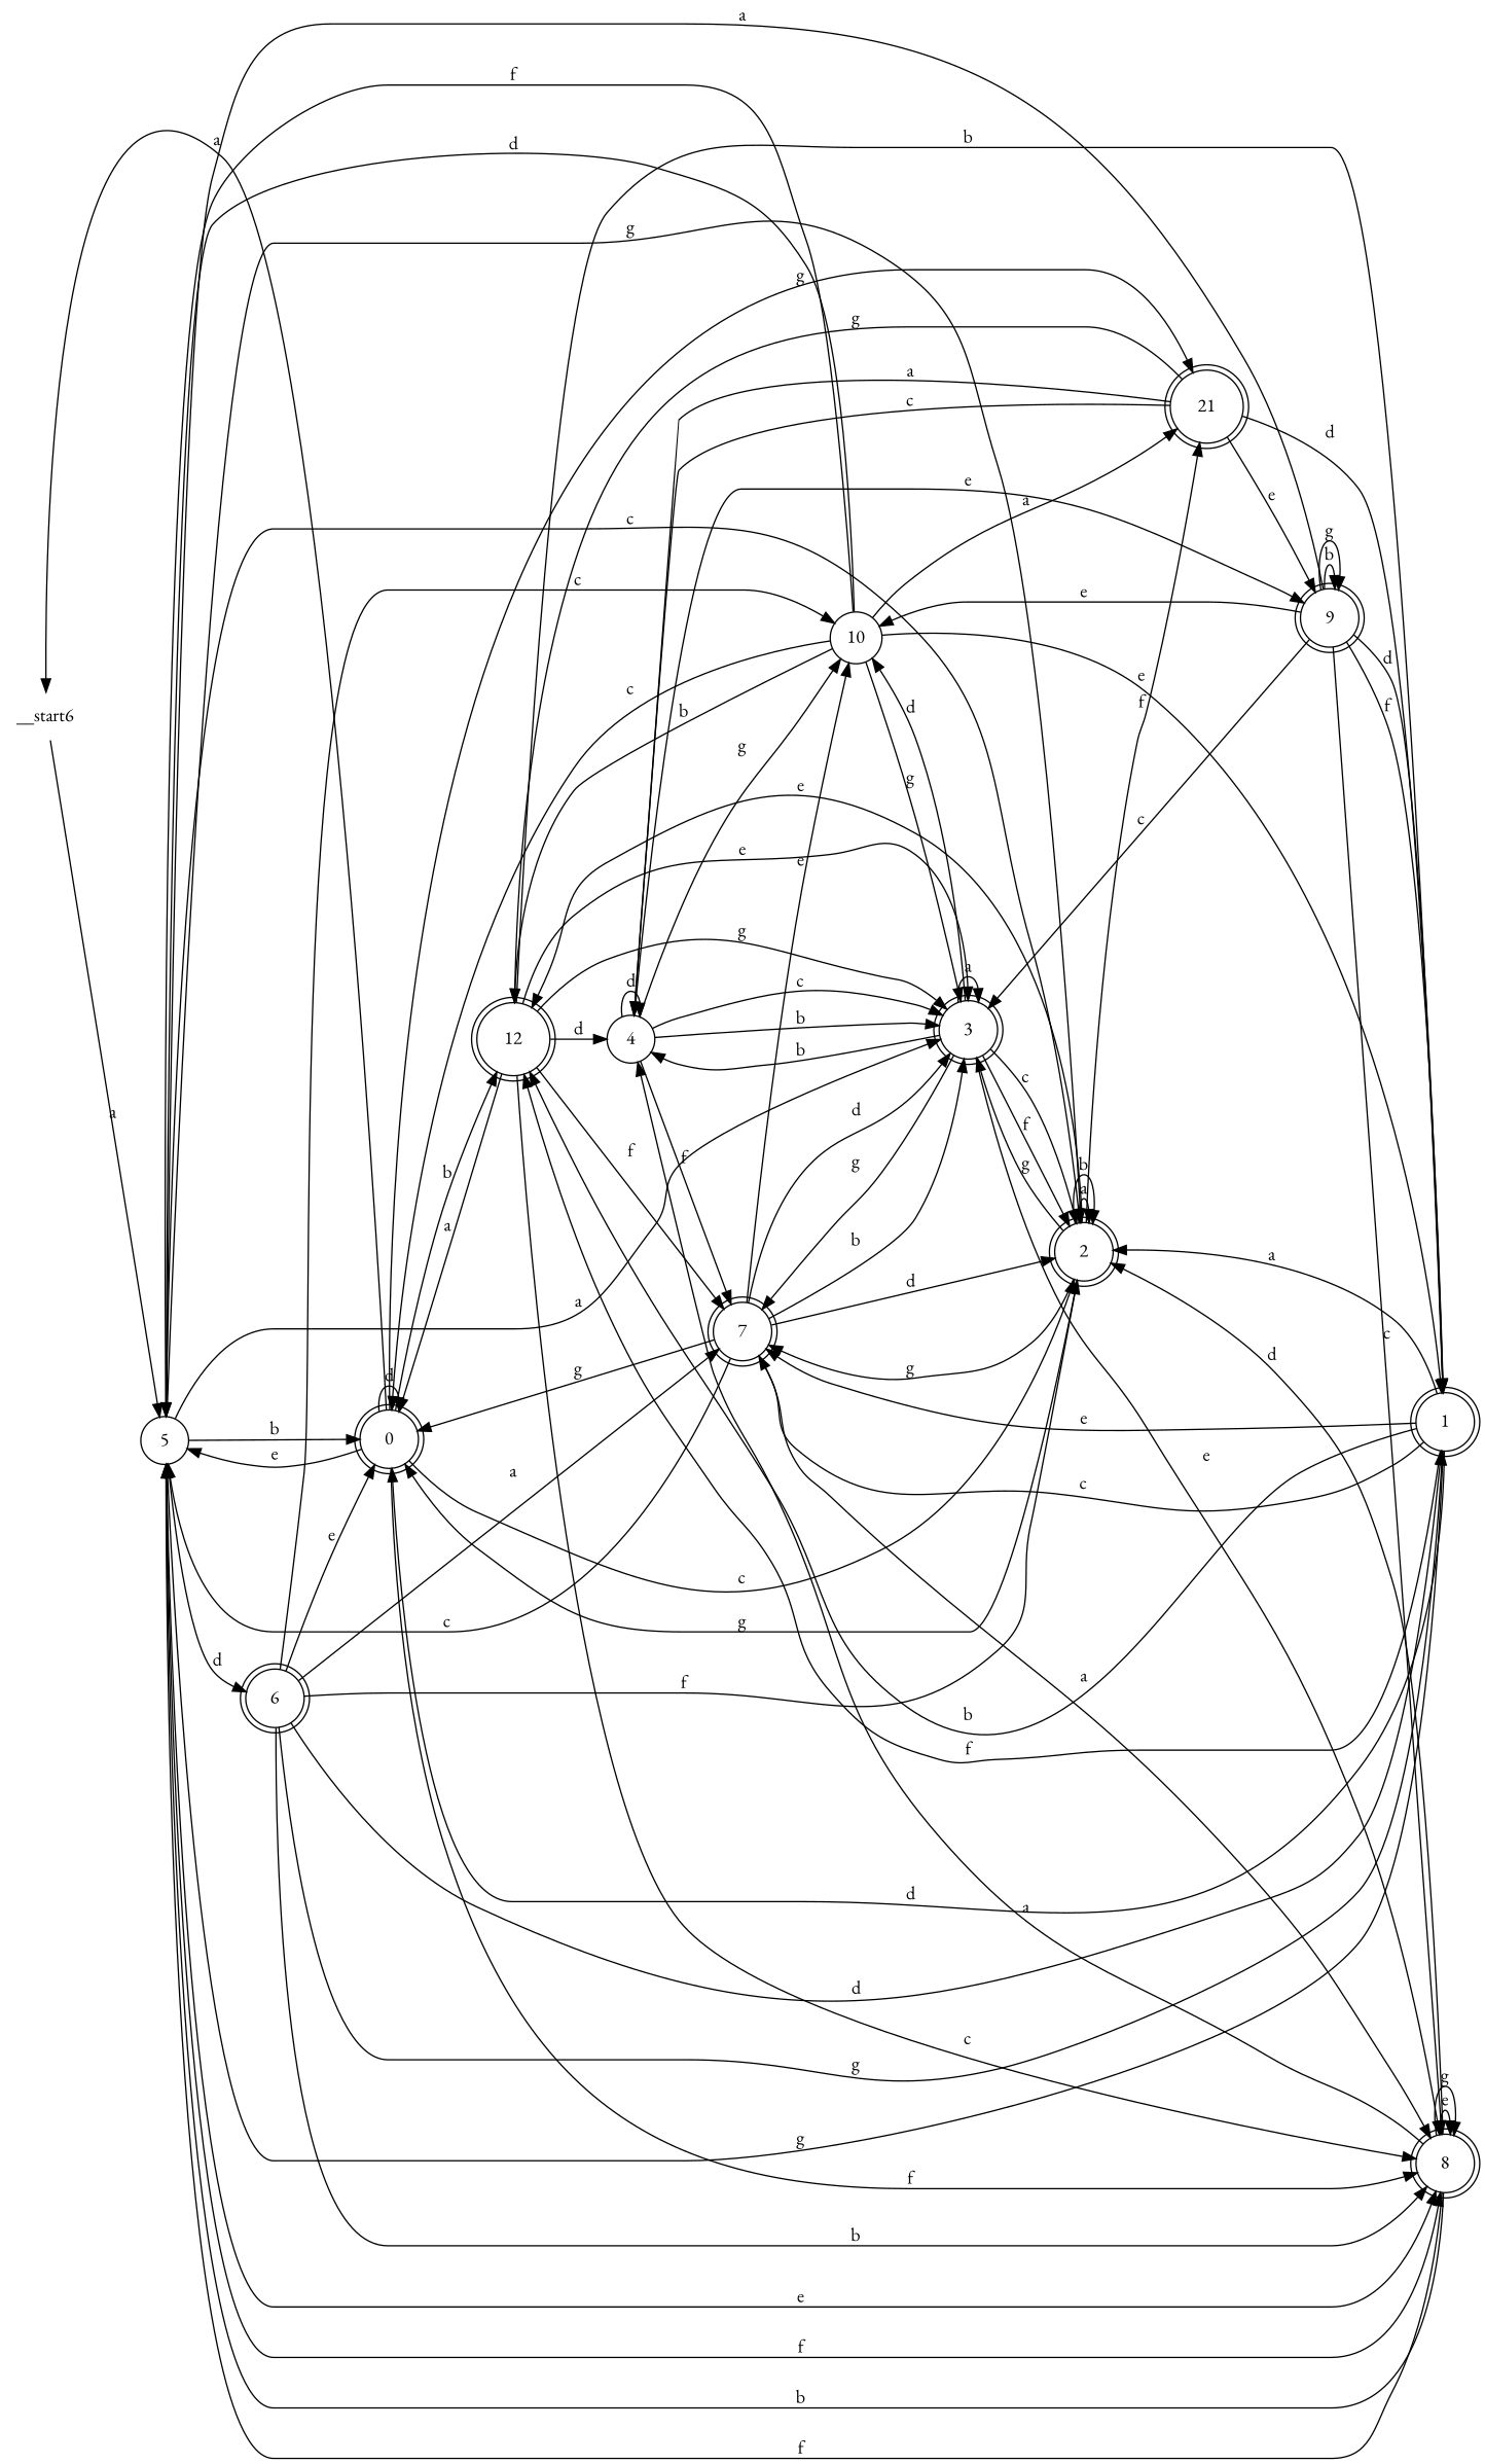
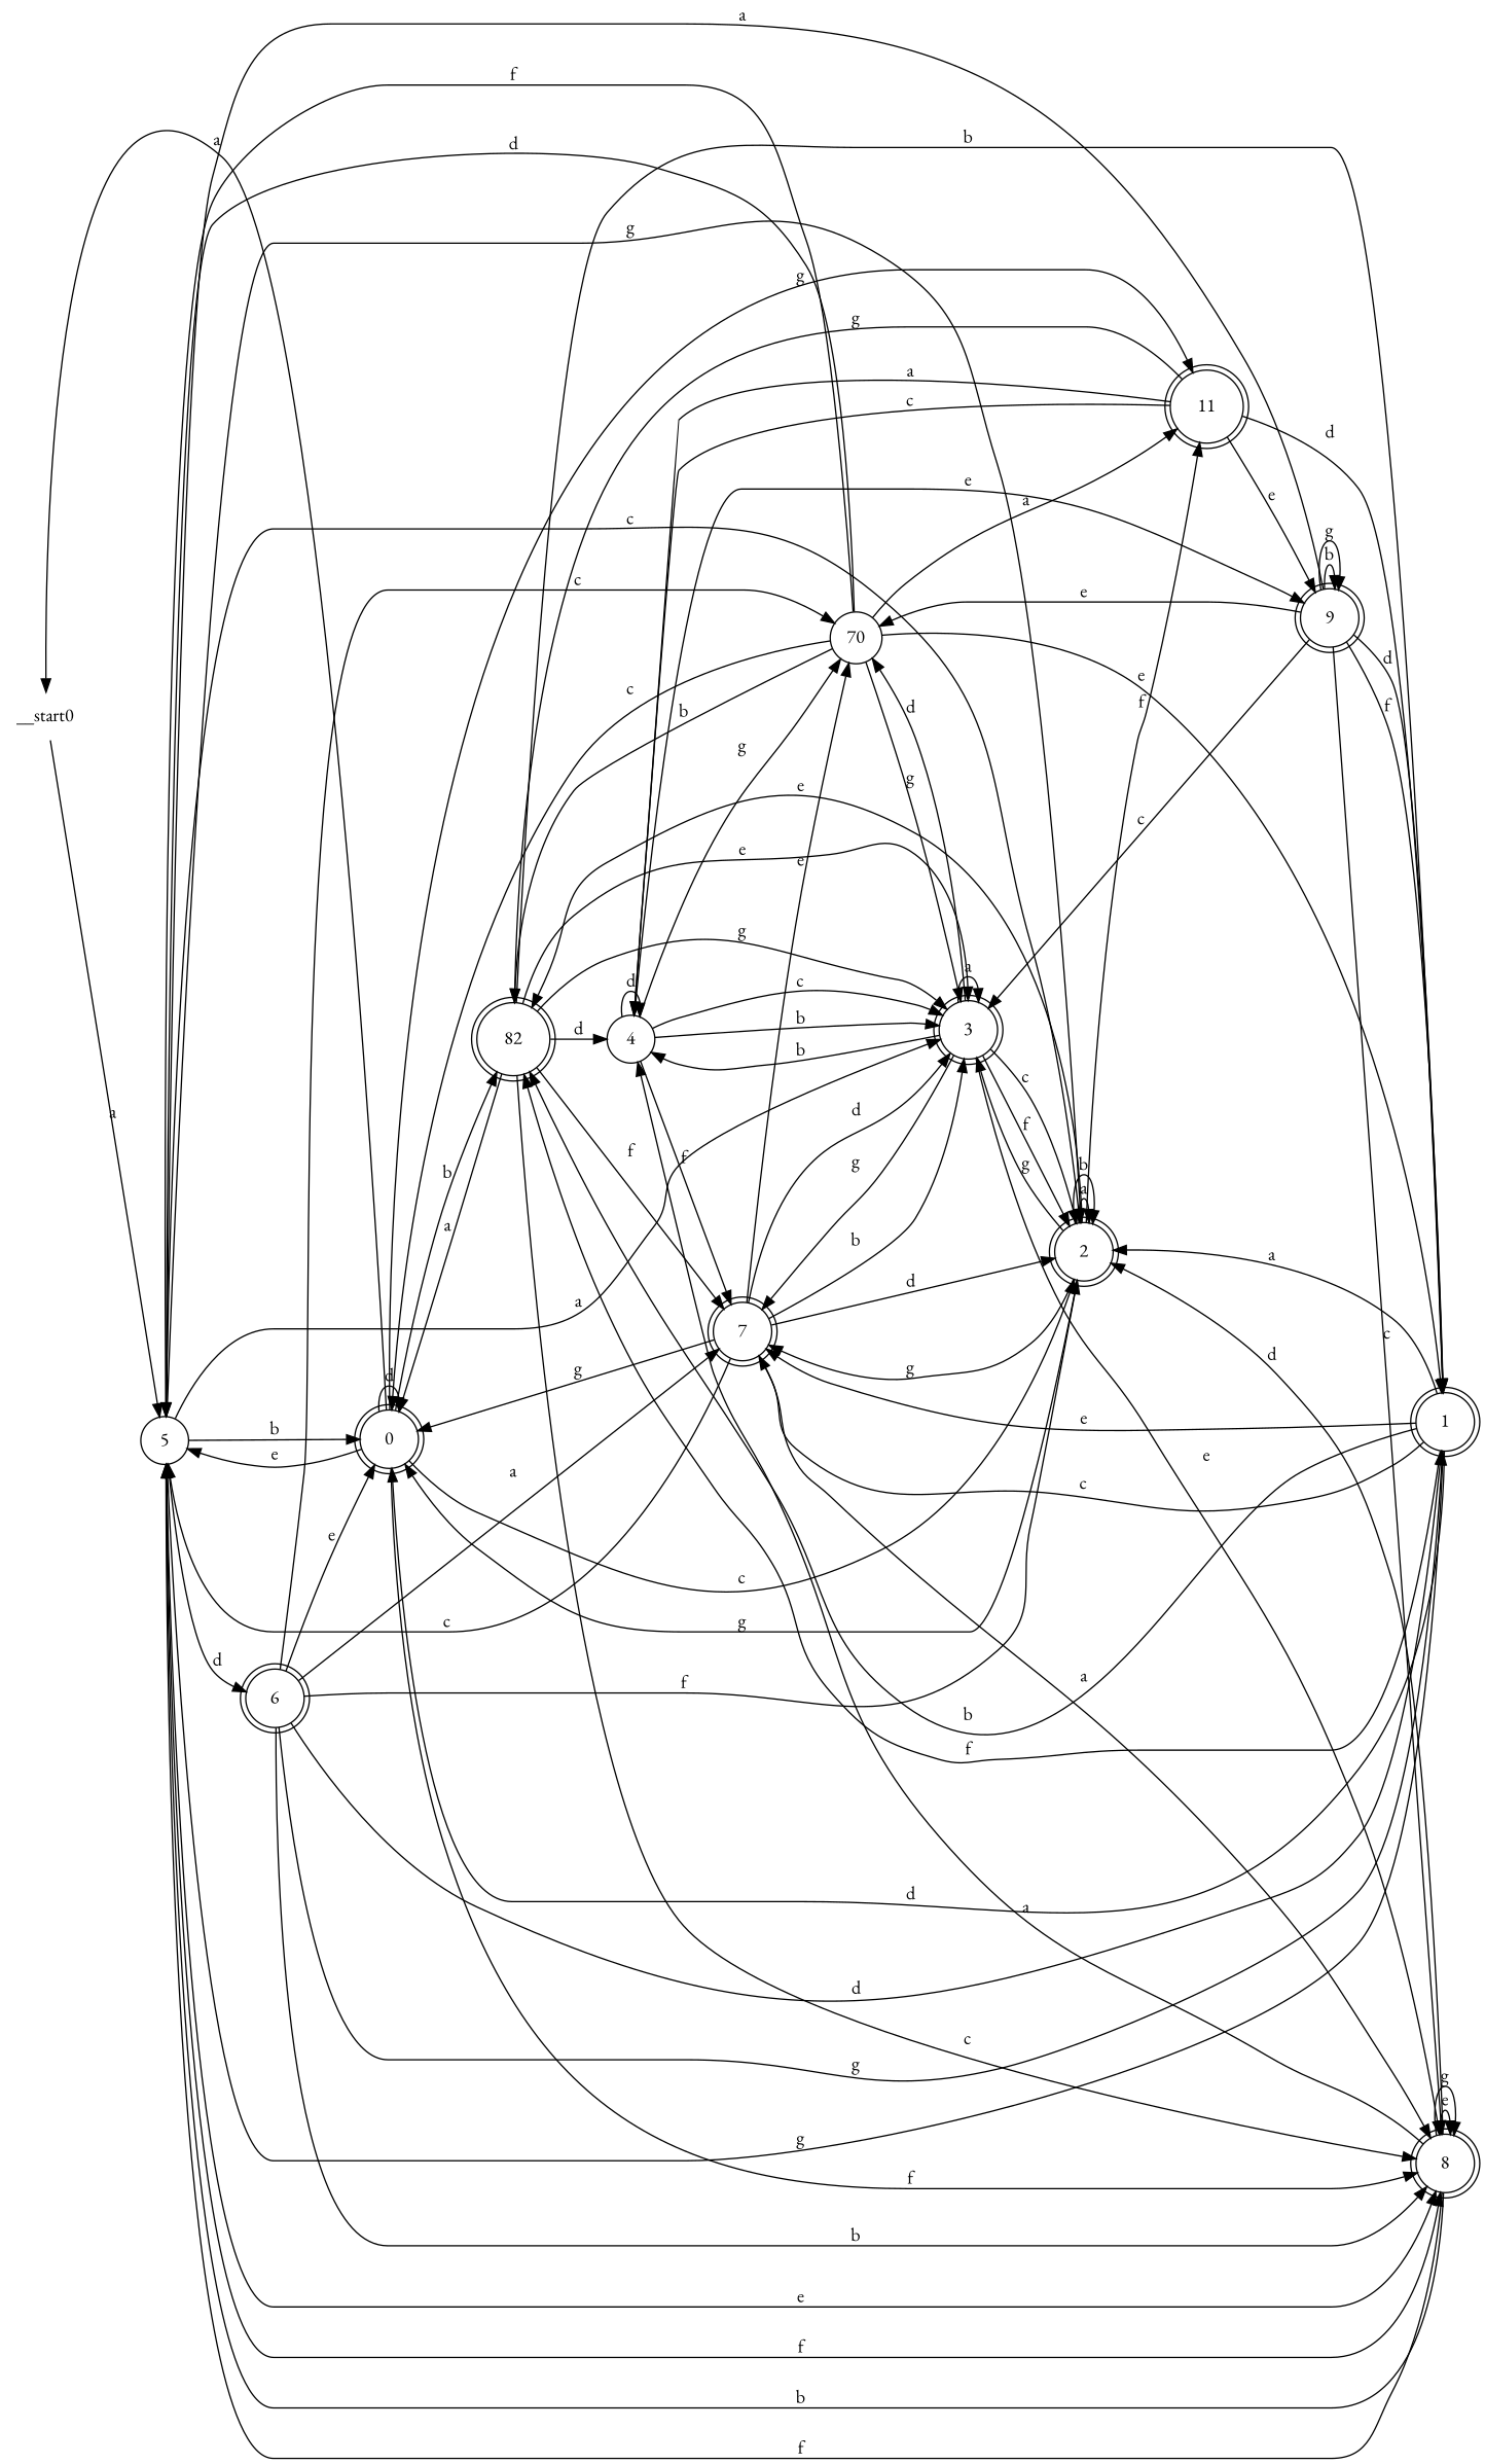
  digraph {
    fontname="EB Garamond"
    rankdir=LR
    node [fontname="EB Garamond" shape=doublecircle color=black fillcolor=white style="rounded,filled"]
    edge [fontname="EB Garamond"]
-   __start0 [shape=none label=__start6 color="" fillcolor="" style=""]
+   __start0 [shape=none color="" fillcolor="" style=""]
    n2 [label=5 shape=circle style=filled]
    n3 [label=0]
    n4 [label=2]
    n5 [label=8]
-   n6 [label=21]
-   n7 [label=12]
+   n6 [label=11]
+   n7 [label=82]
    n8 [label=1]
    n9 [label=7]
    n10 [label=3]
    n11 [label=6]
    n12 [label=4 shape=circle style=filled]
    n13 [label=9]
-   n14 [label=10 shape=circle style=filled]
+   n14 [label=70 shape=circle style=filled]
    __start0 -> n2 [label=a]
    n2 -> n3 [label=b]
    n2 -> n4 [label=c]
    n2 -> n4 [label=g]
    n2 -> n5 [label=e]
    n2 -> n5 [label=f]
    n2 -> n10 [label=a]
    n2 -> n11 [label=d]
    n3 -> __start0 [label=a]
    n3 -> n2 [label=e]
    n3 -> n3 [label=d]
    n3 -> n4 [label=c]
    n3 -> n5 [label=f]
    n3 -> n6 [label=g]
    n3 -> n7 [label=b]
    n4 -> n3 [label=g]
    n4 -> n4 [label=a]
    n4 -> n4 [label=b]
    n4 -> n6 [label=f]
    n4 -> n7 [label=e]
    n4 -> n9 [label=g]
    n4 -> n10 [label=g]
    n5 -> n2 [label=b]
    n5 -> n2 [label=f]
    n5 -> n4 [label=d]
    n5 -> n5 [label=e]
    n5 -> n5 [label=g]
    n5 -> n12 [label=a]
    n6 -> n7 [label=g]
    n6 -> n8 [label=d]
    n6 -> n12 [label=a]
    n6 -> n12 [label=c]
    n6 -> n13 [label=e]
    n7 -> n3 [label=a]
    n7 -> n5 [label=c]
    n7 -> n8 [label=b]
    n7 -> n9 [label=f]
    n7 -> n10 [label=e]
    n7 -> n10 [label=g]
    n7 -> n12 [label=d]
    n8 -> n2 [label=g]
    n8 -> n3 [label=d]
    n8 -> n4 [label=a]
    n8 -> n7 [label=b]
    n8 -> n7 [label=f]
    n8 -> n9 [label=c]
    n8 -> n9 [label=e]
    n9 -> n2 [label=c]
    n9 -> n3 [label=g]
    n9 -> n4 [label=d]
    n9 -> n5 [label=a]
    n9 -> n10 [label=b]
    n9 -> n10 [label=d]
    n9 -> n14 [label=e]
    n10 -> n4 [label=c]
    n10 -> n4 [label=f]
    n10 -> n5 [label=e]
    n10 -> n9 [label=g]
    n10 -> n10 [label=a]
    n10 -> n12 [label=b]
    n10 -> n14 [label=d]
    n11 -> n3 [label=e]
    n11 -> n4 [label=f]
    n11 -> n5 [label=b]
    n11 -> n8 [label=d]
    n11 -> n8 [label=g]
    n11 -> n9 [label=a]
    n11 -> n14 [label=c]
    n12 -> n9 [label=f]
    n12 -> n10 [label=b]
    n12 -> n10 [label=c]
    n12 -> n12 [label=d]
    n12 -> n13 [label=e]
    n12 -> n14 [label=g]
    n13 -> n2 [label=a]
    n13 -> n5 [label=c]
    n13 -> n8 [label=d]
    n13 -> n8 [label=f]
    n13 -> n10 [label=c]
    n13 -> n13 [label=b]
    n13 -> n13 [label=g]
    n13 -> n14 [label=e]
    n14 -> n2 [label=d]
    n14 -> n2 [label=f]
    n14 -> n3 [label=c]
    n14 -> n6 [label=a]
    n14 -> n7 [label=b]
    n14 -> n8 [label=e]
    n14 -> n10 [label=g]
  }
